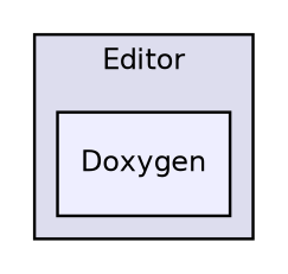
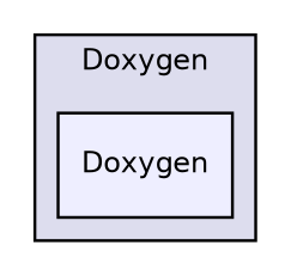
  digraph {
    compound=true
    n1 [fillcolor="#eeeeff" fontname=Helvetica fontsize=10 label=Doxygen pencolor=black shape=box style=filled]
    subgraph cluster_1 {
      bgcolor="#ddddee"
      fontname=Helvetica
      fontsize=10
-     label=Editor
+     label=Doxygen
      pencolor=black
      n1
    }
  }
